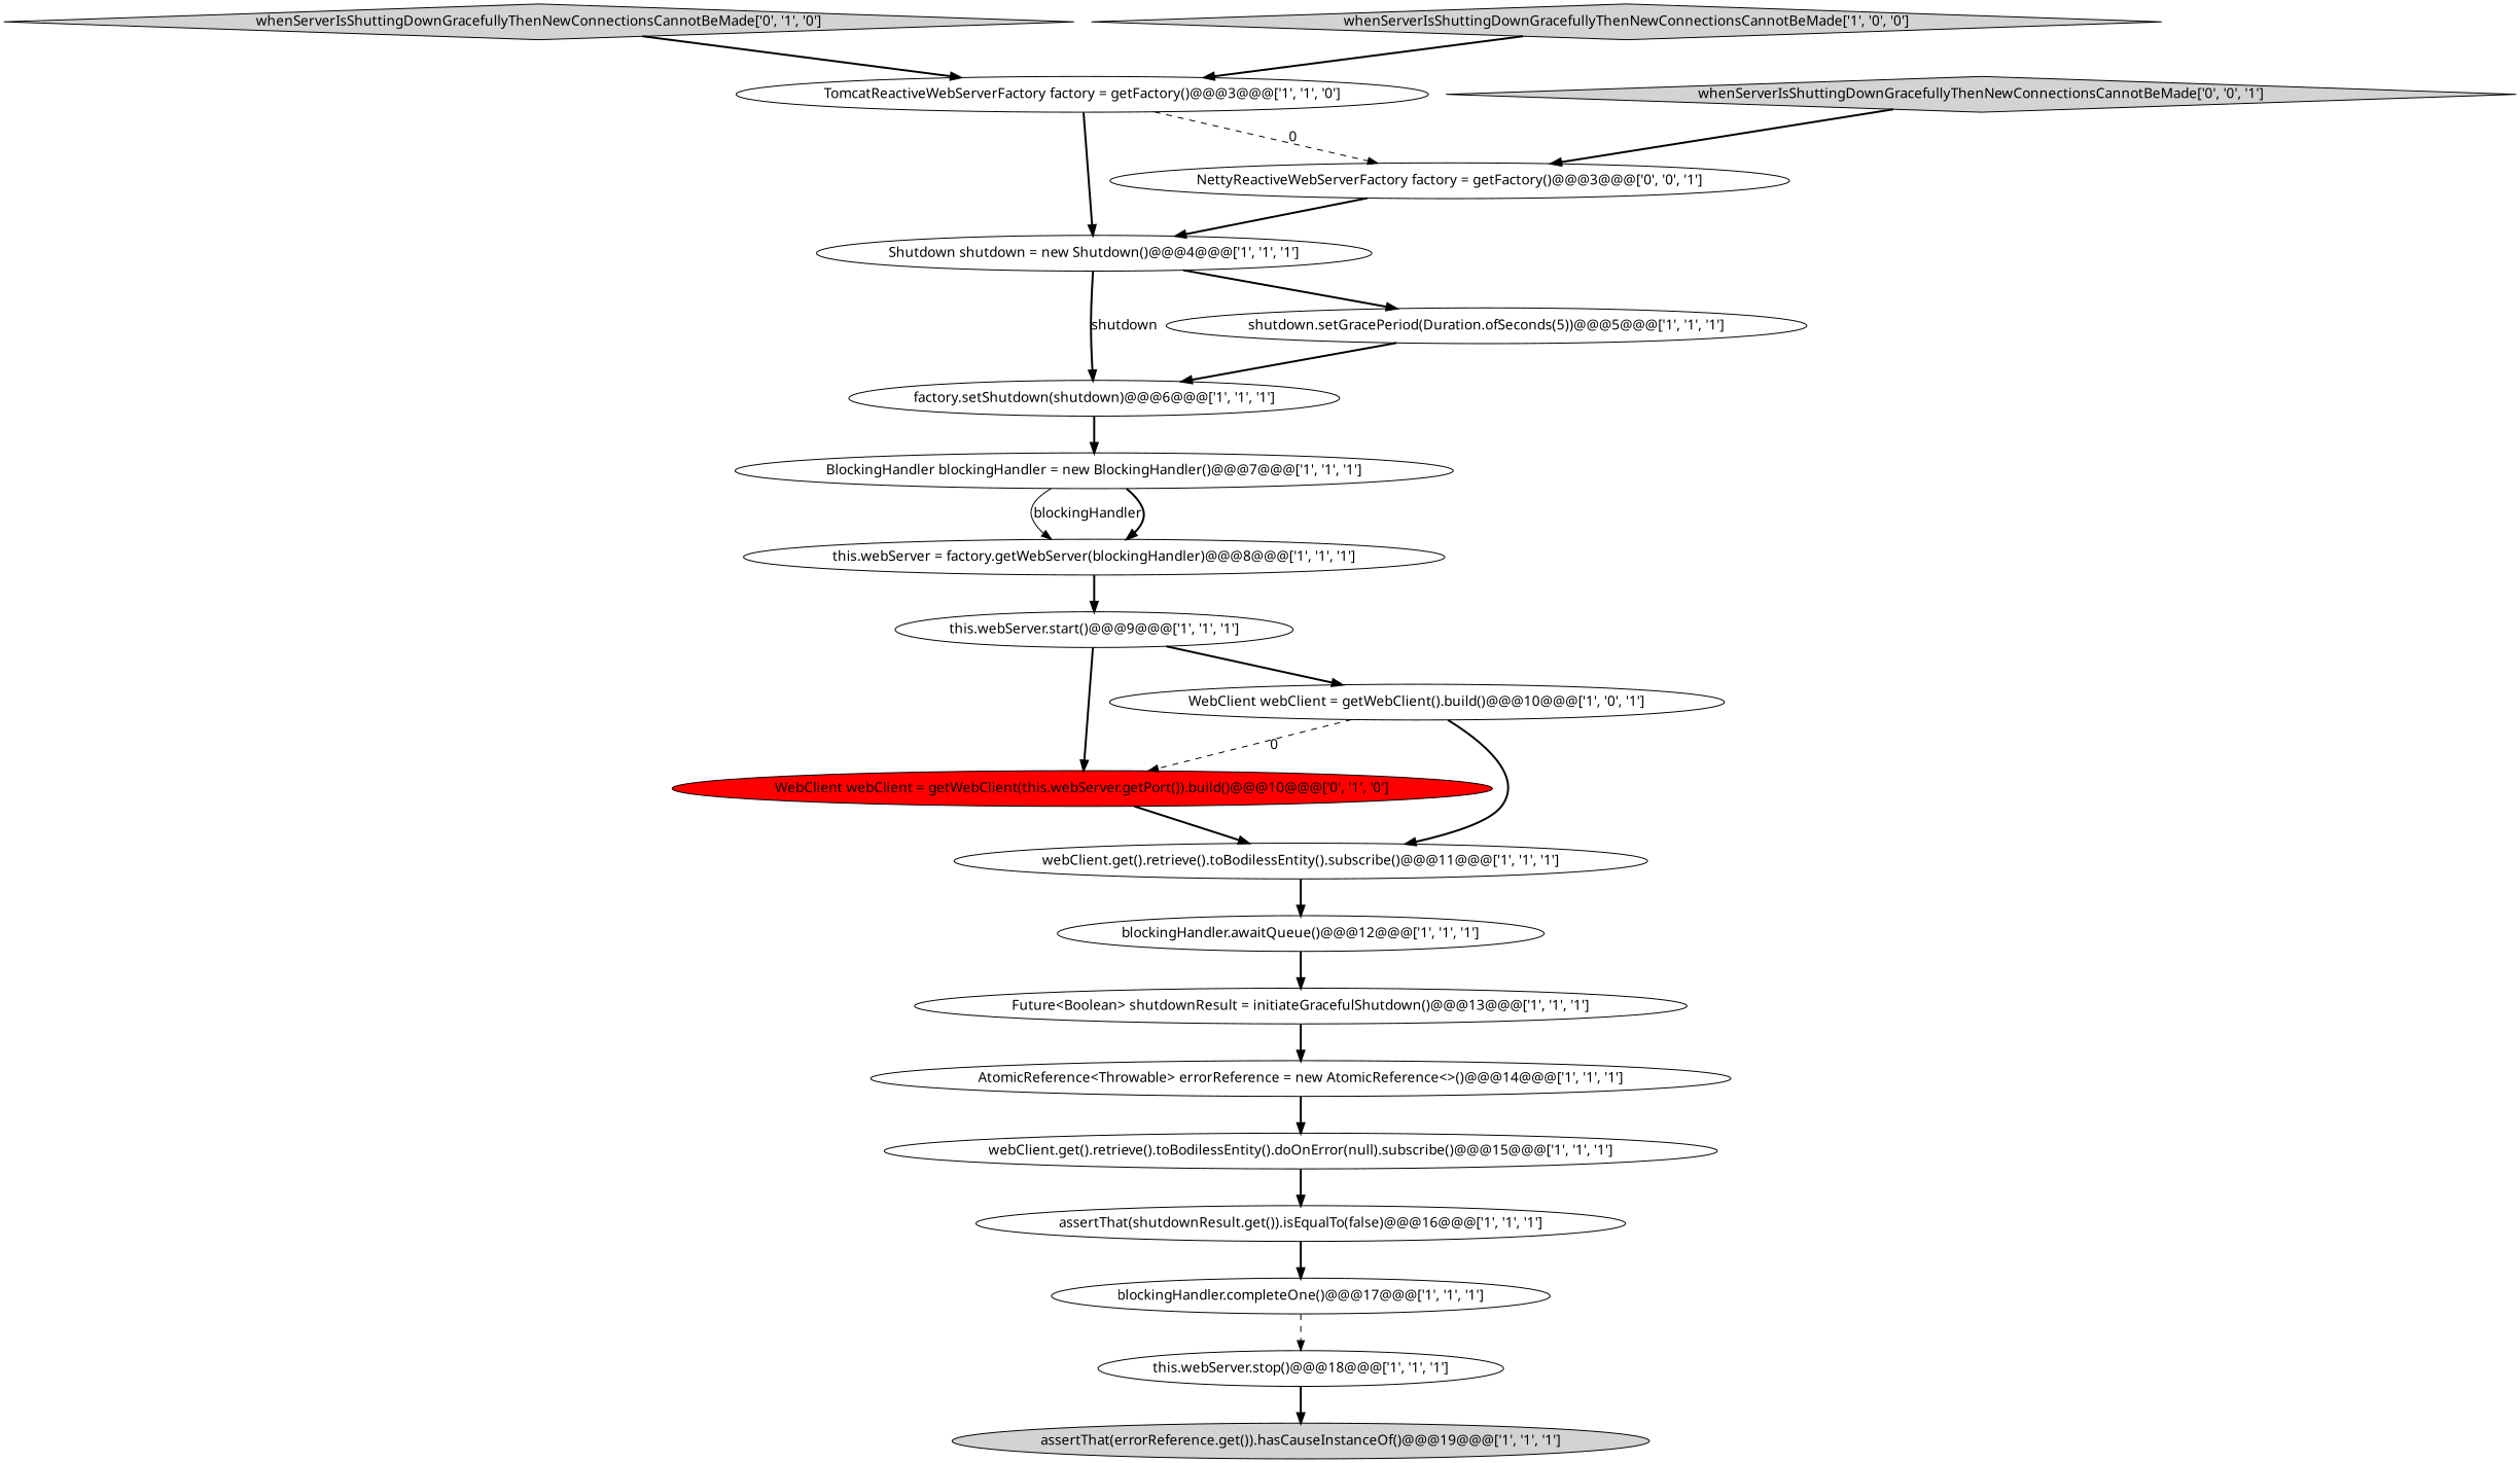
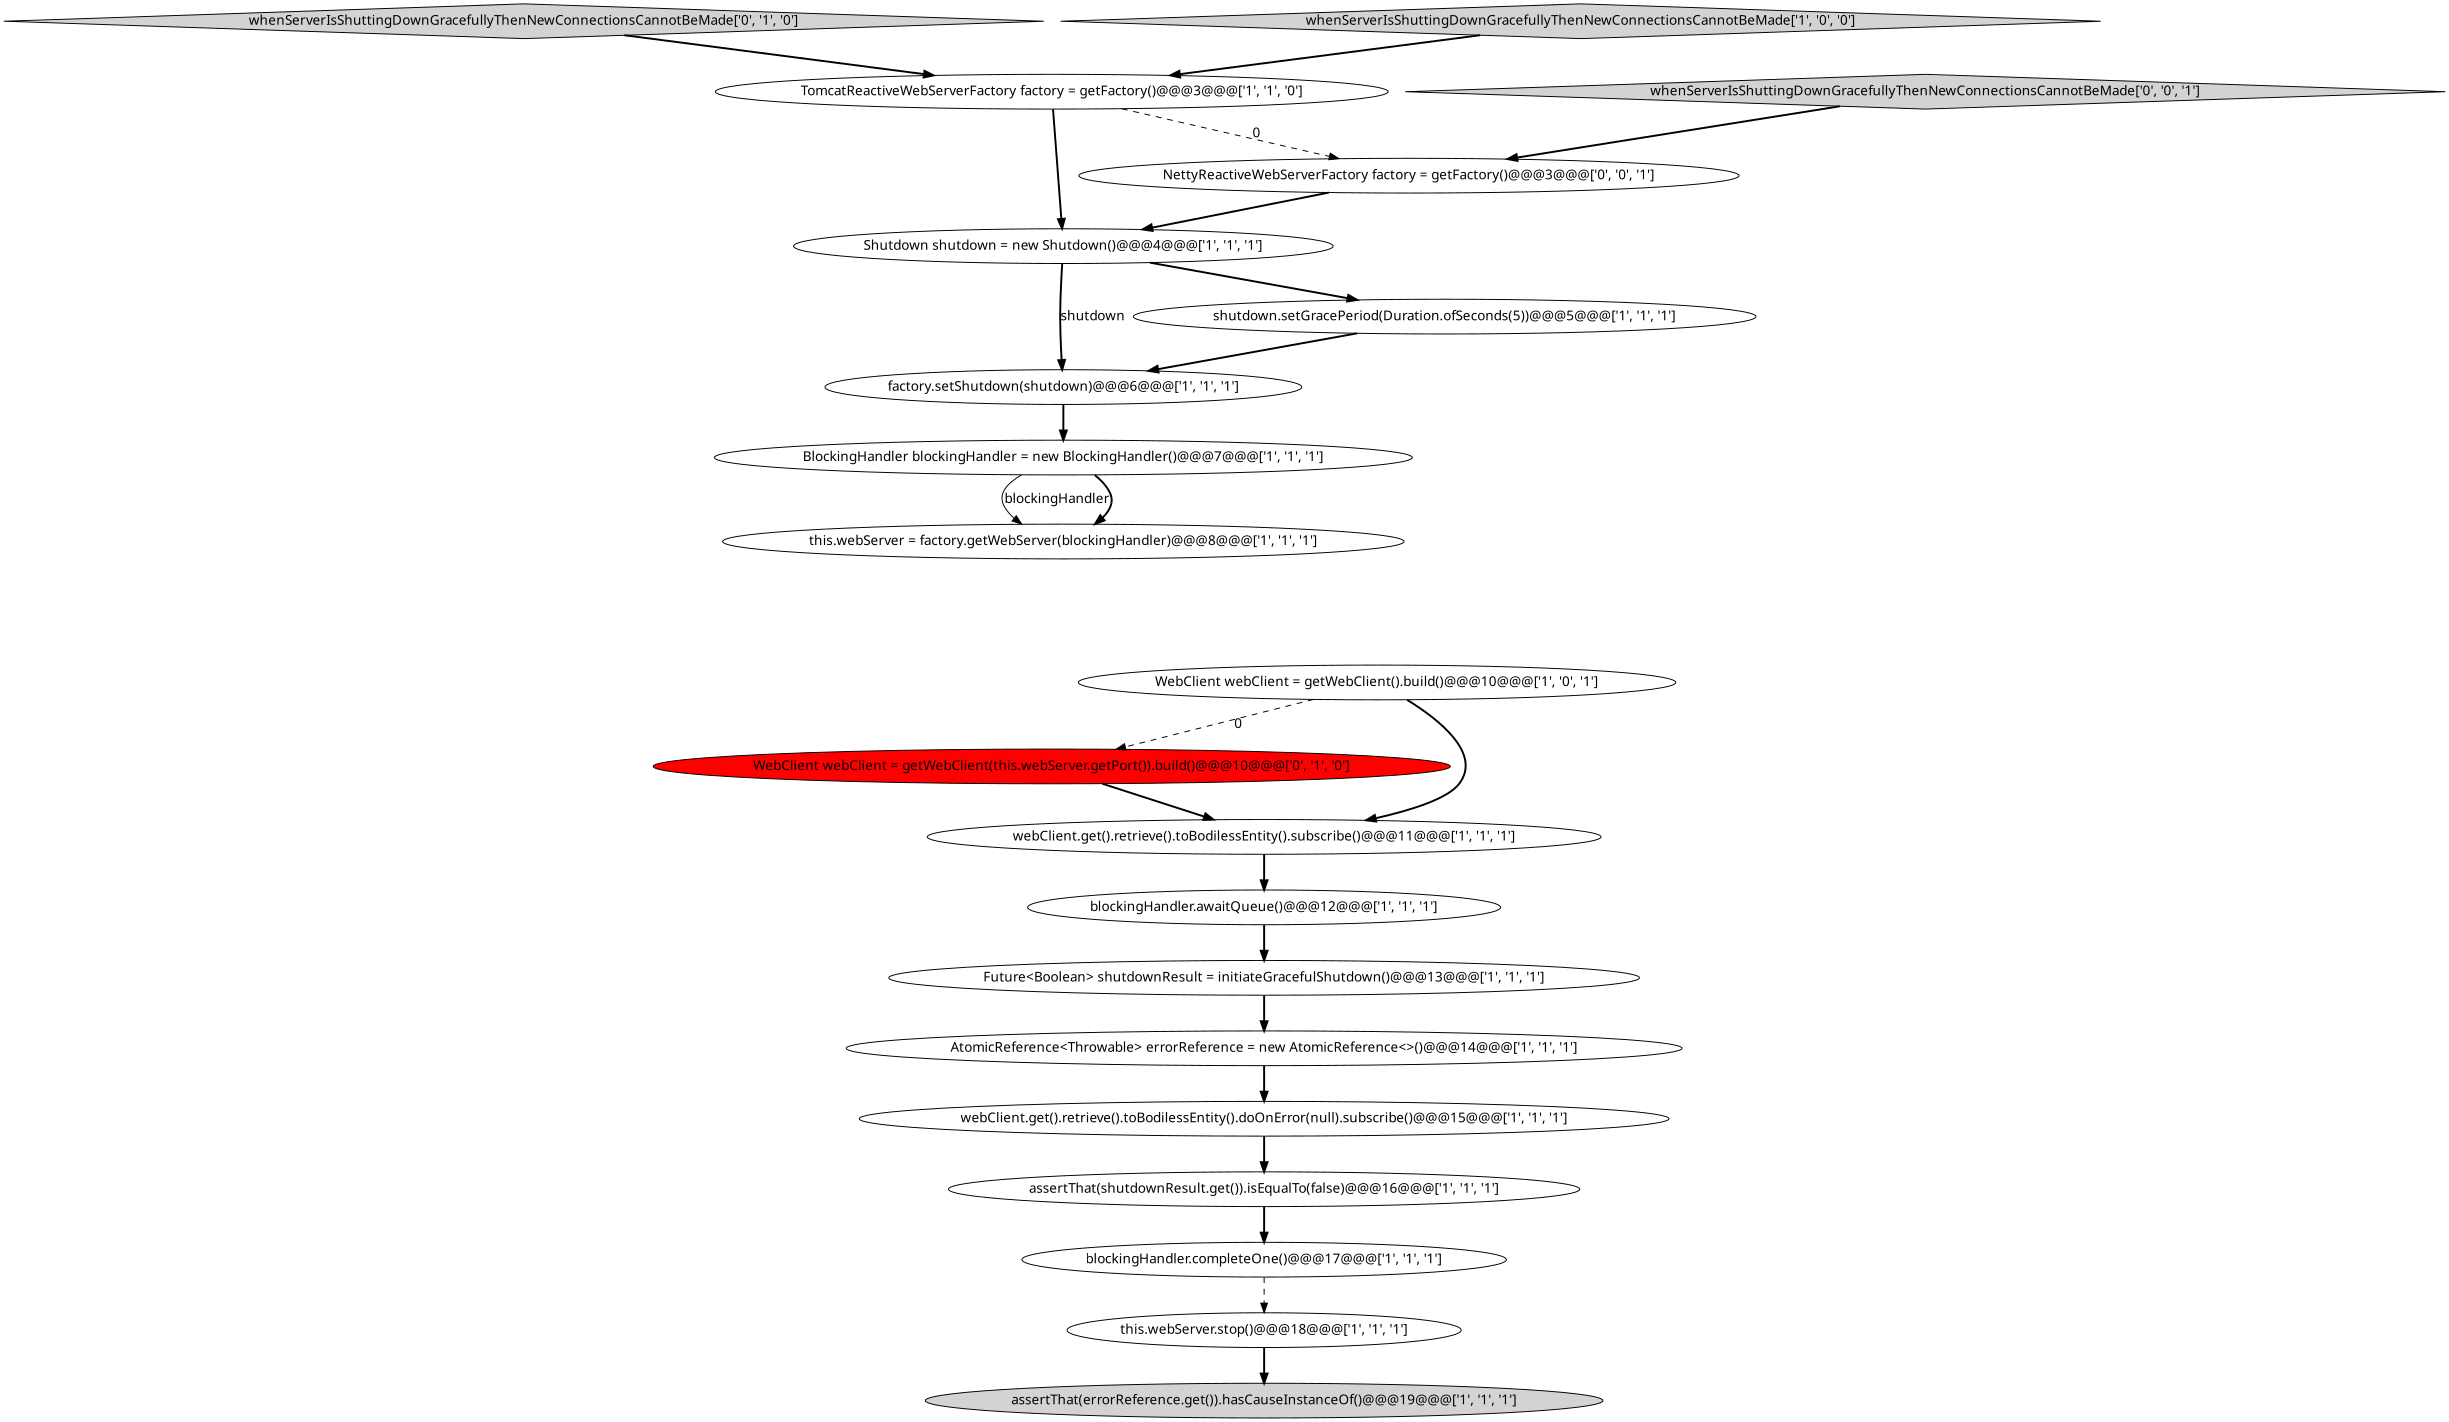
  digraph {
    fontname="Noto Sans"
    node [fillcolor=white fontname="Noto Sans" shape=ellipse style=filled]
    edge [fontname="Noto Sans" style=bold]
-   n1 [label="this.webServer.start()@@@9@@@['1', '1', '1']"]
    n2 [fillcolor=red label="WebClient webClient = getWebClient(this.webServer.getPort()).build()@@@10@@@['0', '1', '0']"]
    n3 [label="WebClient webClient = getWebClient().build()@@@10@@@['1', '0', '1']"]
    n4 [label="webClient.get().retrieve().toBodilessEntity().subscribe()@@@11@@@['1', '1', '1']"]
    n5 [label="blockingHandler.awaitQueue()@@@12@@@['1', '1', '1']"]
    n6 [label="NettyReactiveWebServerFactory factory = getFactory()@@@3@@@['0', '0', '1']"]
    n7 [label="Shutdown shutdown = new Shutdown()@@@4@@@['1', '1', '1']"]
    n8 [label="factory.setShutdown(shutdown)@@@6@@@['1', '1', '1']"]
    n9 [label="shutdown.setGracePeriod(Duration.ofSeconds(5))@@@5@@@['1', '1', '1']"]
    n10 [label="BlockingHandler blockingHandler = new BlockingHandler()@@@7@@@['1', '1', '1']"]
    n11 [label="this.webServer = factory.getWebServer(blockingHandler)@@@8@@@['1', '1', '1']"]
    n12 [label="webClient.get().retrieve().toBodilessEntity().doOnError(null).subscribe()@@@15@@@['1', '1', '1']"]
    n13 [label="assertThat(shutdownResult.get()).isEqualTo(false)@@@16@@@['1', '1', '1']"]
    n14 [label="blockingHandler.completeOne()@@@17@@@['1', '1', '1']"]
    n15 [fillcolor=lightgray label="assertThat(errorReference.get()).hasCauseInstanceOf()@@@19@@@['1', '1', '1']"]
    n16 [label="TomcatReactiveWebServerFactory factory = getFactory()@@@3@@@['1', '1', '0']"]
    n17 [label="Future<Boolean> shutdownResult = initiateGracefulShutdown()@@@13@@@['1', '1', '1']"]
    n18 [label="AtomicReference<Throwable> errorReference = new AtomicReference<>()@@@14@@@['1', '1', '1']"]
    n19 [label="this.webServer.stop()@@@18@@@['1', '1', '1']"]
    n20 [fillcolor=lightgray label="whenServerIsShuttingDownGracefullyThenNewConnectionsCannotBeMade['0', '0', '1']" shape=diamond]
    n21 [fillcolor=lightgray label="whenServerIsShuttingDownGracefullyThenNewConnectionsCannotBeMade['0', '1', '0']" shape=diamond]
    n22 [fillcolor=lightgray label="whenServerIsShuttingDownGracefullyThenNewConnectionsCannotBeMade['1', '0', '0']" shape=diamond]
-   n1 -> n2
-   n1 -> n3
    n2 -> n4
    n3 -> n2 [label=0 style=dashed]
    n3 -> n4
    n4 -> n5
    n5 -> n17
    n6 -> n7
    n7 -> n8 [label=shutdown]
    n7 -> n9
    n8 -> n10
    n9 -> n8
    n10 -> n11 [label=blockingHandler style=solid]
    n10 -> n11
-   n11 -> n1
    n12 -> n13
    n13 -> n14
    n14 -> n19 [style=dashed]
    n16 -> n6 [label=0 style=dashed]
    n16 -> n7
    n17 -> n18
    n18 -> n12
    n19 -> n15
    n20 -> n6
    n21 -> n16
    n22 -> n16
  }
